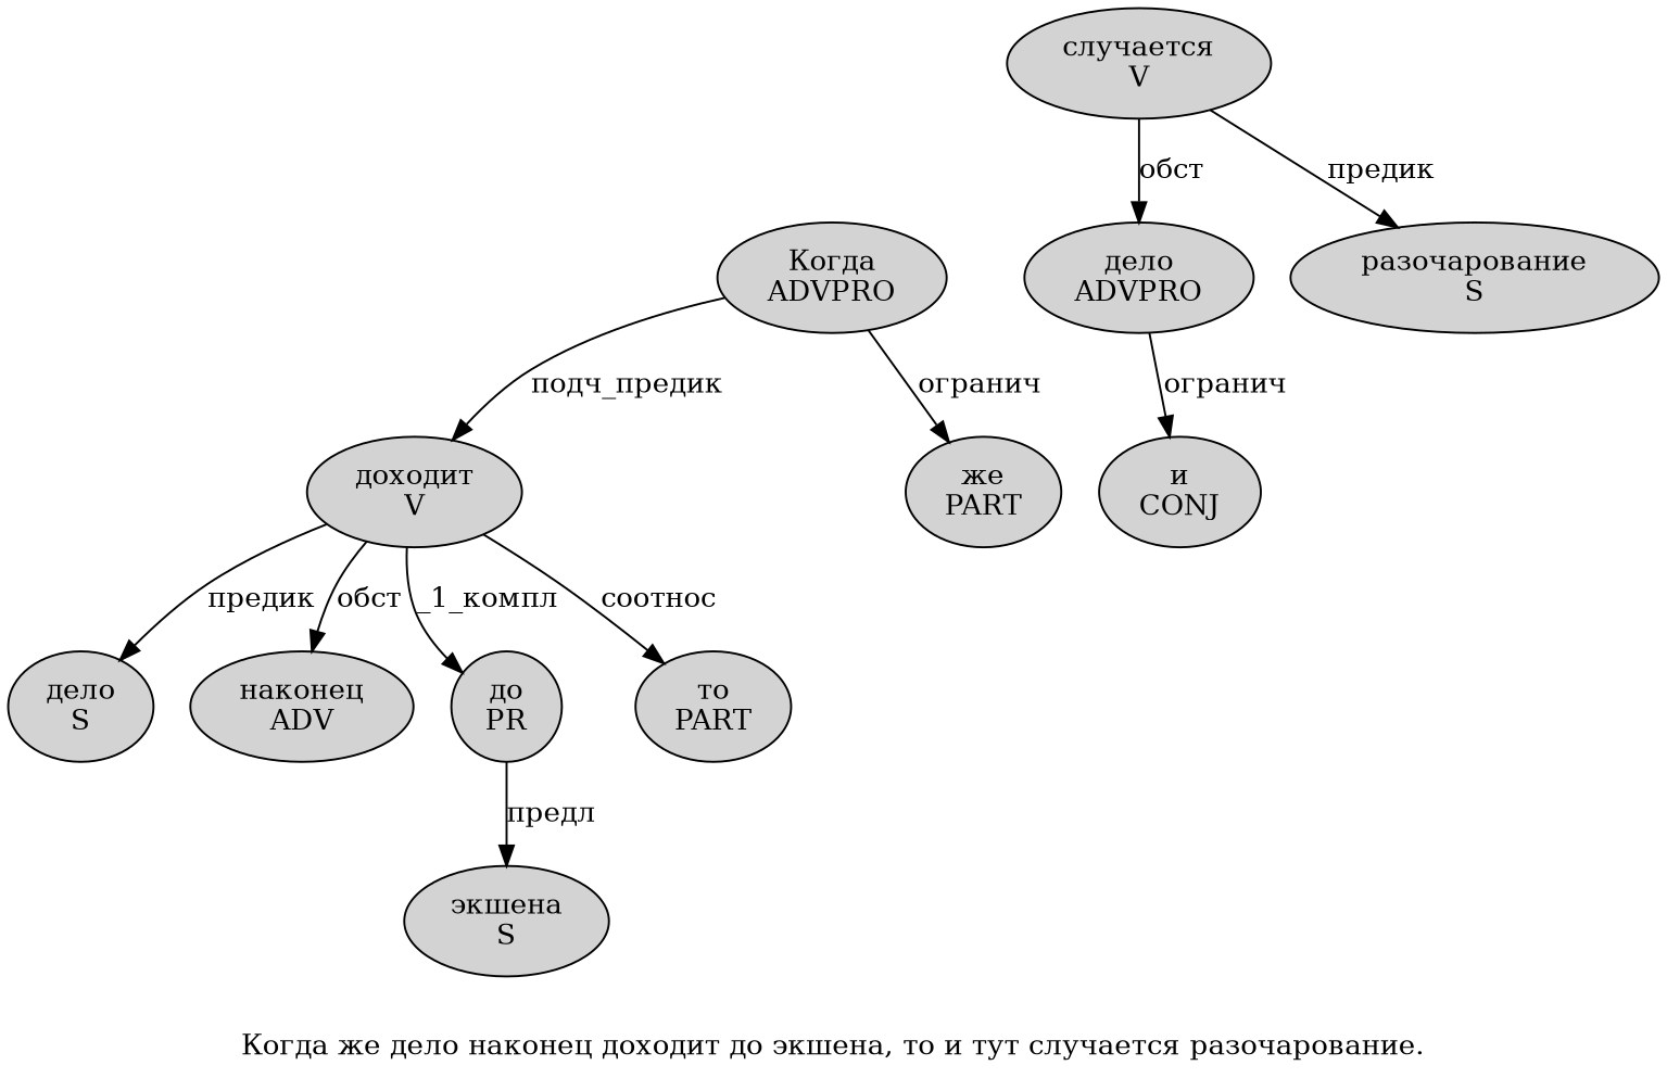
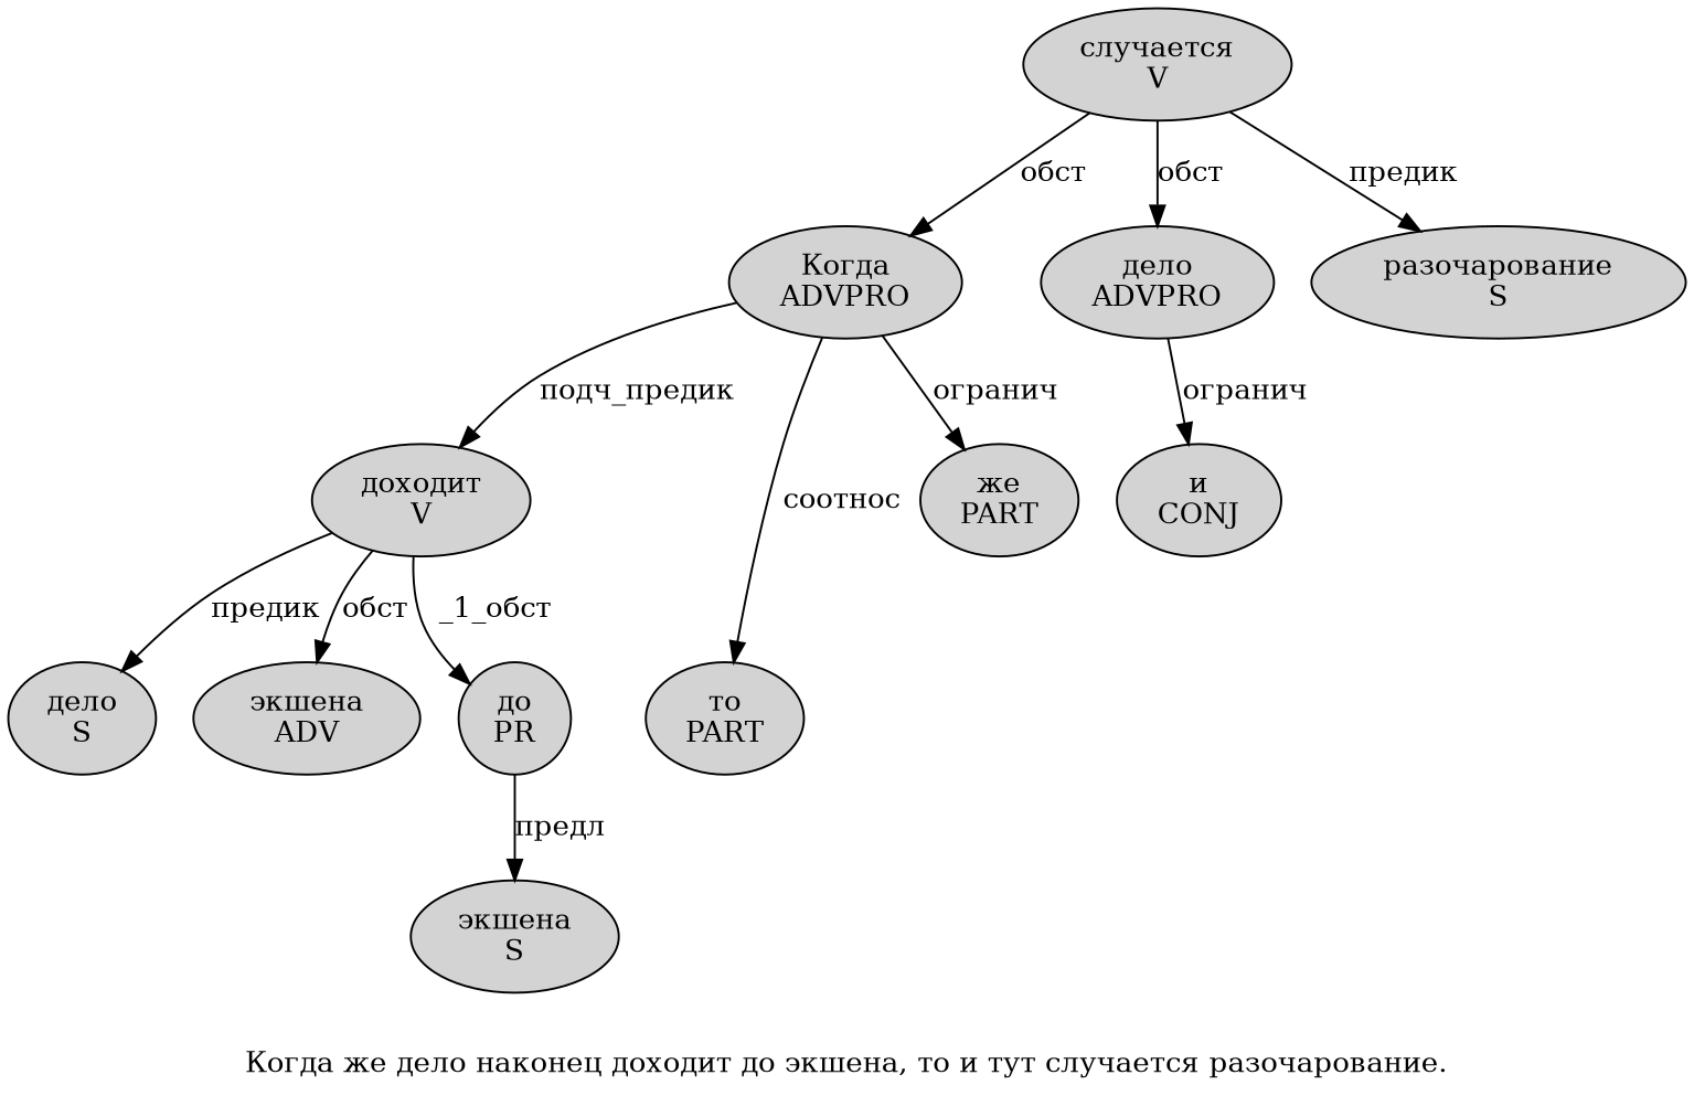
  digraph {
    label="Когда же дело наконец доходит до экшена, то и тут случается разочарование."
    node [fillcolor=lightgray penwidth=1 shape=ellipse style=filled]
    n1 [label="Когда\nADVPRO"]
    n2 [label="же\nPART"]
    n3 [label="доходит\nV"]
    n4 [label="то\nPART"]
    n5 [label="дело\nS"]
-   n6 [label="наконец\nADV"]
+   n6 [label="экшена\nADV"]
    n7 [label="до\nPR"]
    n8 [label="экшена\nS"]
    n9 [label="и\nCONJ"]
    n10 [label="дело\nADVPRO"]
    n11 [label="случается\nV"]
    n12 [label="разочарование\nS"]
    n1 -> n2 [label="огранич"]
    n1 -> n3 [label="подч_предик"]
-   n3 -> n4 [label="соотнос"]
+   n1 -> n4 [label="соотнос"]
    n3 -> n5 [label="предик"]
    n3 -> n6 [label="обст"]
-   n3 -> n7 [label="_1_компл"]
+   n3 -> n7 [label="_1_обст"]
    n7 -> n8 [label="предл"]
    n10 -> n9 [label="огранич"]
+   n11 -> n1 [label="обст"]
    n11 -> n10 [label="обст"]
    n11 -> n12 [label="предик"]
  }
